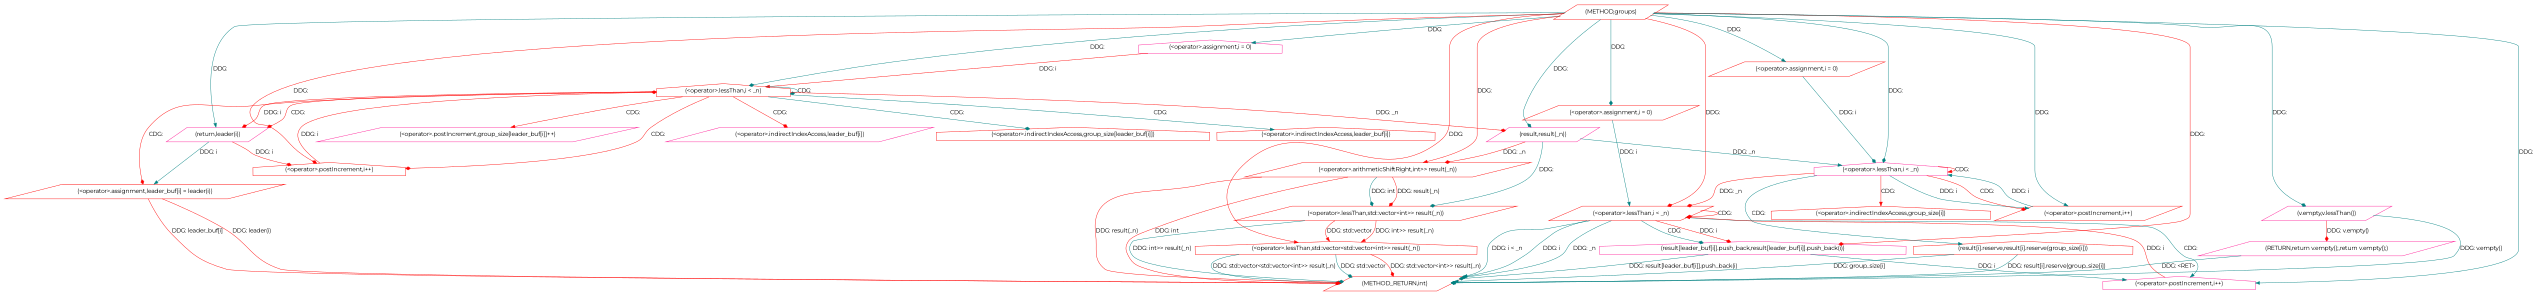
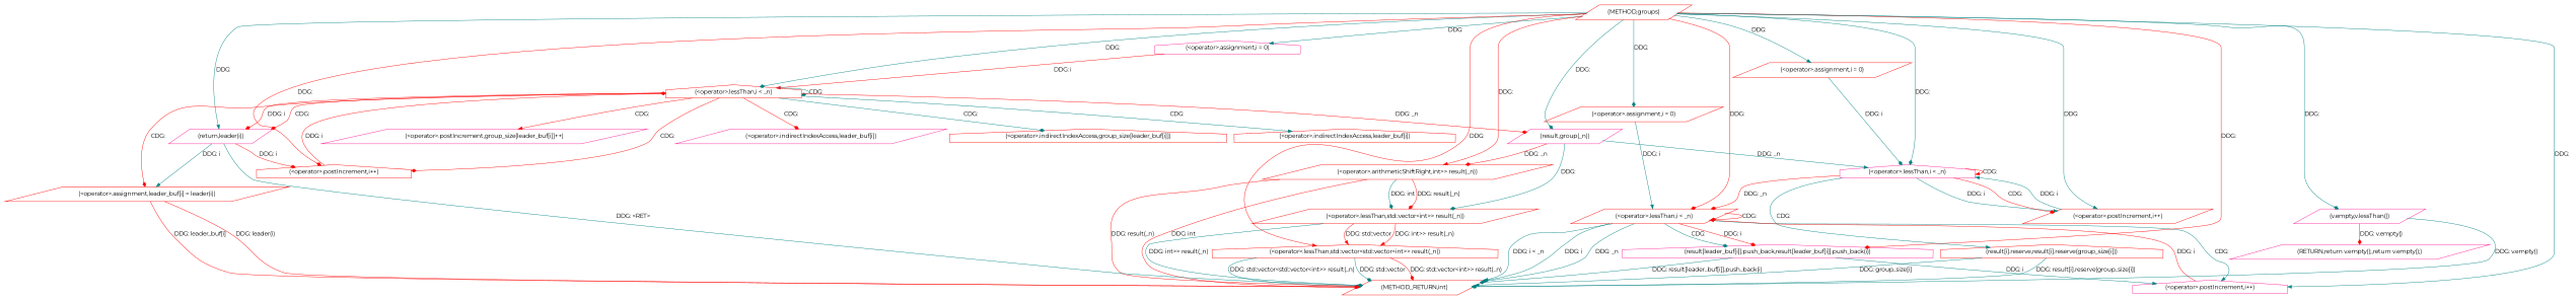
  digraph {
    fontname=Montserrat
    node [color=red fontname=Montserrat shape=parallelogram]
    edge [arrowhead=diamond color=teal fontname=Montserrat]
    n1 [label="(METHOD,groups)"]
    n2 [label="(<operator>.lessThan,std::vector<std::vector<int>> result(_n))" shape=house]
    n3 [color=deeppink label="(<operator>.assignment,i = 0)" shape=house]
    n4 [label="(<operator>.lessThan,i < _n)" shape=house]
    n5 [label="(<operator>.postIncrement,i++)" shape=house]
    n6 [label="(<operator>.assignment,i = 0)"]
    n7 [color=deeppink label="(<operator>.lessThan,i < _n)" shape=house]
    n8 [label="(<operator>.postIncrement,i++)"]
    n9 [label="(<operator>.assignment,i = 0)"]
    n10 [label="(<operator>.lessThan,i < _n)"]
    n11 [color=deeppink label="(<operator>.postIncrement,i++)" shape=house]
    n12 [color=deeppink label="(result[leader_buf[i]].push_back,result[leader_buf[i]].push_back(i))" shape=house]
    n13 [color=deeppink label="(v.empty,v.lessThan())"]
    n14 [label="(<operator>.arithmeticShiftRight,int>> result(_n))"]
    n15 [color=deeppink label="(return,leader(i))"]
-   n16 [color=deeppink label="(result,result(_n))"]
+   n16 [color=deeppink label="(result,group(_n))"]
    n17 [label="(METHOD_RETURN,int)"]
    n18 [label="(<operator>.assignment,leader_buf[i] = leader(i))"]
    n19 [color=deeppink label="(<operator>.postIncrement,group_size[leader_buf[i]]++)"]
    n20 [color=deeppink label="(<operator>.indirectIndexAccess,leader_buf[i])"]
    n21 [label="(<operator>.indirectIndexAccess,group_size[leader_buf[i]])" shape=house]
    n22 [label="(<operator>.indirectIndexAccess,leader_buf[i])" shape=house]
    n23 [label="(result[i].reserve,result[i].reserve(group_size[i]))" shape=house]
-   n24 [label="(<operator>.indirectIndexAccess,group_size[i])" shape=house]
    n25 [label="(<operator>.lessThan,std::vector<int>> result(_n))"]
    n26 [color=deeppink label="(RETURN,return v.empty();,return v.empty();)"]
    n1 -> n2 [arrowhead=normal color=red label="DDG: "]
    n1 -> n3 [arrowhead=normal label="DDG: "]
    n1 -> n4 [label="DDG: "]
    n1 -> n5 [color=red label="DDG: "]
    n1 -> n6 [arrowhead=normal label="DDG: "]
    n1 -> n7 [label="DDG: "]
    n1 -> n8 [arrowhead=normal label="DDG: "]
    n1 -> n9 [label="DDG: "]
    n1 -> n10 [color=red label="DDG: "]
    n1 -> n11 [arrowhead=normal label="DDG: "]
    n1 -> n12 [color=red label="DDG: "]
    n1 -> n13 [label="DDG: "]
    n1 -> n14 [arrowhead=normal color=red label="DDG: "]
    n1 -> n15 [arrowhead=normal label="DDG: "]
    n1 -> n16 [label="DDG: "]
    n2 -> n17 [label="DDG: std::vector"]
    n2 -> n17 [color=red label="DDG: std::vector<int>> result(_n)"]
    n2 -> n17 [label="DDG: std::vector<std::vector<int>> result(_n)"]
    n3 -> n4 [arrowhead=normal color=red label="DDG: i"]
    n4 -> n4 [label="CDG: "]
    n4 -> n5 [color=red label="CDG: "]
    n4 -> n15 [color=red label="DDG: i"]
    n4 -> n15 [color=red label="CDG: "]
    n4 -> n16 [color=red label="DDG: _n"]
    n4 -> n18 [color=red label="CDG: "]
    n4 -> n19 [arrowhead=normal color=red label="CDG: "]
    n4 -> n20 [color=red label="CDG: "]
    n4 -> n21 [label="CDG: "]
    n4 -> n22 [arrowhead=normal label="CDG: "]
    n5 -> n4 [color=red label="DDG: i"]
    n6 -> n7 [label="DDG: i"]
    n7 -> n7 [arrowhead=normal color=red label="CDG: "]
    n7 -> n8 [arrowhead=normal label="DDG: i"]
    n7 -> n8 [color=red label="CDG: "]
    n7 -> n10 [color=red label="DDG: _n"]
    n7 -> n23 [arrowhead=normal label="CDG: "]
-   n7 -> n24 [arrowhead=normal color=red label="CDG: "]
    n8 -> n7 [arrowhead=normal label="DDG: i"]
    n9 -> n10 [arrowhead=normal label="DDG: i"]
    n10 -> n10 [color=red label="CDG: "]
    n10 -> n11 [arrowhead=normal label="CDG: "]
    n10 -> n12 [color=red label="DDG: i"]
    n10 -> n12 [label="CDG: "]
    n10 -> n17 [arrowhead=normal label="DDG: i"]
    n10 -> n17 [label="DDG: _n"]
    n10 -> n17 [arrowhead=normal label="DDG: i < _n"]
    n11 -> n10 [arrowhead=normal color=red label="DDG: i"]
    n12 -> n11 [arrowhead=normal label="DDG: i"]
    n12 -> n17 [label="DDG: result[leader_buf[i]].push_back(i)"]
    n13 -> n17 [label="DDG: v.empty()"]
    n13 -> n26 [color=red label="DDG: v.empty()"]
    n14 -> n17 [arrowhead=normal color=red label="DDG: result(_n)"]
    n14 -> n17 [arrowhead=normal color=red label="DDG: int"]
    n14 -> n25 [label="DDG: int"]
    n14 -> n25 [color=red label="DDG: result(_n)"]
    n15 -> n5 [color=red label="DDG: i"]
    n15 -> n18 [arrowhead=normal label="DDG: i"]
    n16 -> n7 [arrowhead=normal label="DDG: _n"]
    n16 -> n14 [color=red label="DDG: _n"]
    n16 -> n25 [label="DDG: "]
    n18 -> n17 [arrowhead=normal color=red label="DDG: leader_buf[i]"]
    n18 -> n17 [arrowhead=normal color=red label="DDG: leader(i)"]
    n23 -> n17 [arrowhead=normal label="DDG: group_size[i]"]
    n23 -> n17 [arrowhead=normal label="DDG: result[i].reserve(group_size[i])"]
    n25 -> n2 [arrowhead=normal color=red label="DDG: std::vector"]
    n25 -> n2 [arrowhead=normal color=red label="DDG: int>> result(_n)"]
    n25 -> n17 [label="DDG: int>> result(_n)"]
-   n26 -> n17 [label="DDG: <RET>"]
+   n15 -> n17 [label="DDG: <RET>"]
  }
